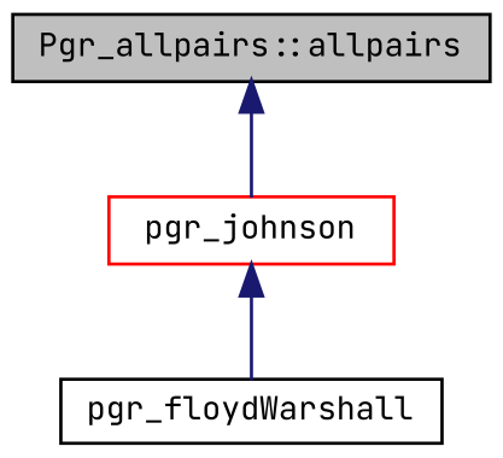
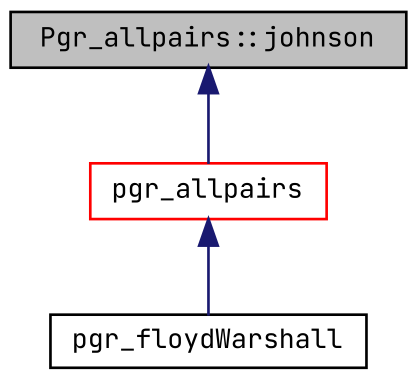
  digraph {
    fontname="JetBrains Mono"
    rankdir=TB
    node [color=black fillcolor=white fontname="JetBrains Mono" fontsize=10 shape=record style=filled]
    edge [color=midnightblue dir=back fontname="JetBrains Mono" fontsize=10 labelfontname=Helvetica labelfontsize=10 style=solid]
-   n1 [fillcolor=grey75 fontcolor=black height=0.2 label="Pgr_allpairs::allpairs" width=0.4]
-   n2 [color=red height=0.2 label=pgr_johnson width=0.4]
+   n1 [fillcolor=grey75 fontcolor=black height=0.2 label="Pgr_allpairs::johnson" width=0.4]
+   n2 [color=red height=0.2 label=pgr_allpairs width=0.4]
    n3 [height=0.2 label=pgr_floydWarshall width=0.4]
    n1 -> n2
    n2 -> n3
  }
